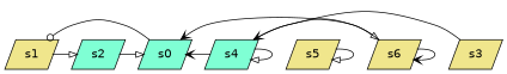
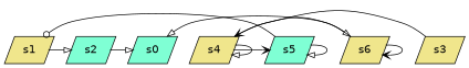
  digraph {
    fontname="DejaVu Sans"
    node [fillcolor=aquamarine fontname="DejaVu Sans" player=0 shape=parallelogram style=filled]
    edge [arrowhead=onormal fontname="DejaVu Sans"]
    s1 [fillcolor=khaki]
    s0
    s2
    s3 [fillcolor=khaki]
-   s4 [player=1]
-   s5 [fillcolor=khaki]
+   s4 [fillcolor=khaki player=1]
+   s5
    s6 [fillcolor=khaki]
    s1 -> s2 [constraint="time % 5 == 3 || time % 5 == 1"]
-   s0 -> s1 [arrowhead=odot constraint="time % 2 == 0 && !(time % 3 == 0)"]
+   s5 -> s1 [arrowhead=odot constraint="time % 2 == 0 && !(time % 3 == 0)"]
    s2 -> s0 [constraint="!(time % 4 == 0)"]
    s3 -> s4 [arrowhead=vee constraint="time == 11 || time == 23 || time == 24"]
    s4 -> s4 [constraint="time % 2 == 0"]
-   s4 -> s0 [arrowhead=vee constraint="time % 3 == 2"]
+   s4 -> s5 [arrowhead=vee constraint="time % 3 == 2"]
    s4 -> s6 [constraint="time % 5 == 4"]
    s5 -> s5 [constraint="time % 3 == 0"]
-   s6 -> s0 [arrowhead=vee constraint="time == 2 || time == 3 || time == 4 || time == 10 || time == 11 || time == 16"]
+   s6 -> s0 [constraint="time == 2 || time == 3 || time == 4 || time == 10 || time == 11 || time == 16"]
    s6 -> s6 [arrowhead=vee constraint="time % 4 == 0"]
  }
